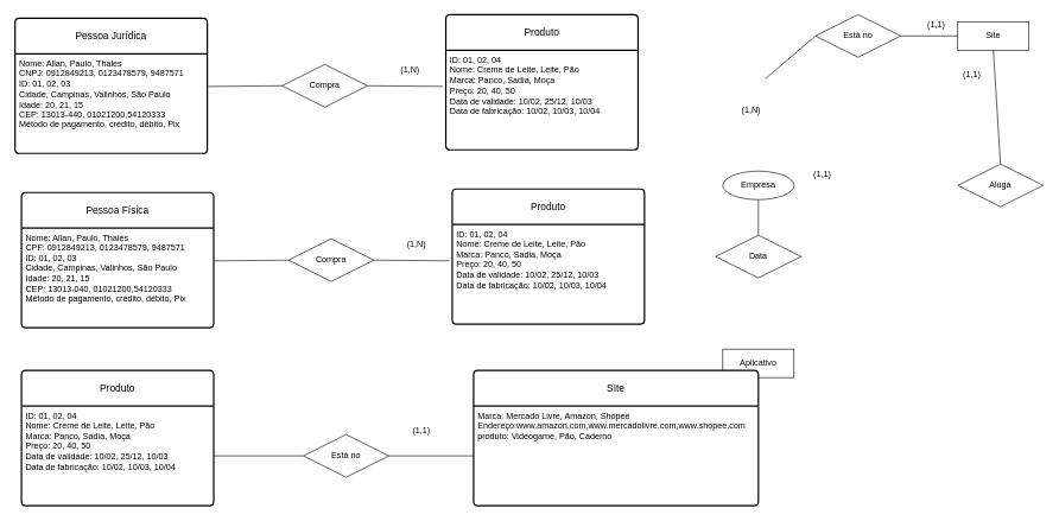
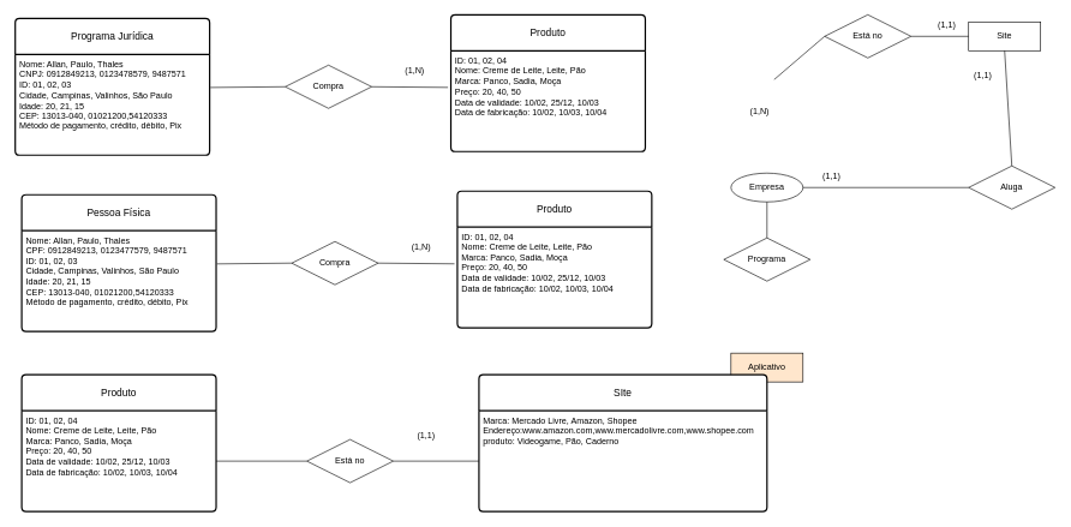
  <mxCell id="0" />
  <mxCell id="1" parent="0" />
  <mxCell id="2" value="Site" style="whiteSpace=wrap;html=1;align=center;" vertex="1" parent="1"><mxGeometry x="1344" y="30" width="100" height="40" as="geometry" /></mxCell>
  <mxCell id="3" value="Compra" style="shape=rhombus;perimeter=rhombusPerimeter;whiteSpace=wrap;html=1;align=center;" vertex="1" parent="1"><mxGeometry x="404" y="335" width="120" height="60" as="geometry" /></mxCell>
  <mxCell id="4" value="" style="endArrow=none;html=1;rounded=0;exitX=1.004;exitY=0.329;exitDx=0;exitDy=0;entryX=0;entryY=0.5;entryDx=0;entryDy=0;exitPerimeter=0;" edge="1" parent="1" source="22" target="3"><mxGeometry relative="1" as="geometry"><mxPoint x="254" y="365" as="sourcePoint" /><mxPoint x="504" y="255" as="targetPoint" /></mxGeometry></mxCell>
  <mxCell id="5" value="" style="endArrow=none;html=1;rounded=0;exitX=1;exitY=0.5;exitDx=0;exitDy=0;entryX=-0.015;entryY=0.364;entryDx=0;entryDy=0;entryPerimeter=0;" edge="1" parent="1" source="3" target="24"><mxGeometry relative="1" as="geometry"><mxPoint x="384" y="445" as="sourcePoint" /><mxPoint x="734" y="365" as="targetPoint" /></mxGeometry></mxCell>
  <mxCell id="6" value="&lt;div&gt;&lt;br&gt;&lt;/div&gt;&lt;div&gt;(1,N)&lt;br&gt;&lt;/div&gt;" style="text;html=1;align=center;verticalAlign=middle;whiteSpace=wrap;rounded=0;" vertex="1" parent="1"><mxGeometry x="554" y="320" width="60" height="30" as="geometry" /></mxCell>
  <mxCell id="7" value="Empresa" style="ellipse;whiteSpace=wrap;html=1;align=center;" vertex="1" parent="1"><mxGeometry x="1014" y="240" width="100" height="40" as="geometry" /></mxCell>
  <mxCell id="8" value="Aluga" style="shape=rhombus;perimeter=rhombusPerimeter;whiteSpace=wrap;html=1;align=center;" vertex="1" parent="1"><mxGeometry x="1344" y="230" width="120" height="60" as="geometry" /></mxCell>
+ <mxCell id="9" value="" style="endArrow=none;html=1;rounded=0;exitX=0;exitY=0.5;exitDx=0;exitDy=0;entryX=1;entryY=0.5;entryDx=0;entryDy=0;" edge="1" parent="1" source="8" target="7"><mxGeometry relative="1" as="geometry"><mxPoint x="854" y="260" as="sourcePoint" /><mxPoint x="1014" y="260" as="targetPoint" /></mxGeometry></mxCell>
  <mxCell id="10" value="" style="endArrow=none;html=1;rounded=0;exitX=0.5;exitY=1;exitDx=0;exitDy=0;entryX=0.5;entryY=0;entryDx=0;entryDy=0;" edge="1" parent="1" source="2" target="8"><mxGeometry relative="1" as="geometry"><mxPoint x="804" y="180" as="sourcePoint" /><mxPoint x="964" y="180" as="targetPoint" /></mxGeometry></mxCell>
  <mxCell id="11" value="" style="endArrow=none;html=1;rounded=0;entryX=0;entryY=0.5;entryDx=0;entryDy=0;" edge="1" parent="1" target="12"><mxGeometry relative="1" as="geometry"><mxPoint x="1074" y="110" as="sourcePoint" /><mxPoint x="1034" y="200" as="targetPoint" /></mxGeometry></mxCell>
  <mxCell id="12" value="Está no" style="shape=rhombus;perimeter=rhombusPerimeter;whiteSpace=wrap;html=1;align=center;" vertex="1" parent="1"><mxGeometry x="1144" y="20" width="120" height="60" as="geometry" /></mxCell>
  <mxCell id="13" value="" style="endArrow=none;html=1;rounded=0;exitX=1;exitY=0.5;exitDx=0;exitDy=0;entryX=0;entryY=0.5;entryDx=0;entryDy=0;" edge="1" parent="1" source="12" target="2"><mxGeometry relative="1" as="geometry"><mxPoint x="904" y="230" as="sourcePoint" /><mxPoint x="1064" y="230" as="targetPoint" /></mxGeometry></mxCell>
  <mxCell id="14" value="(1,N)" style="text;html=1;align=center;verticalAlign=middle;whiteSpace=wrap;rounded=0;" vertex="1" parent="1"><mxGeometry x="1024" y="140" width="60" height="30" as="geometry" /></mxCell>
  <mxCell id="15" value="(1,1)" style="text;html=1;align=center;verticalAlign=middle;whiteSpace=wrap;rounded=0;" vertex="1" parent="1"><mxGeometry x="1284" y="20" width="60" height="30" as="geometry" /></mxCell>
  <mxCell id="16" value="(1,1)" style="text;html=1;align=center;verticalAlign=middle;whiteSpace=wrap;rounded=0;" vertex="1" parent="1"><mxGeometry x="1124" y="230" width="60" height="30" as="geometry" /></mxCell>
  <mxCell id="17" value="(1,1)" style="text;html=1;align=center;verticalAlign=middle;whiteSpace=wrap;rounded=0;" vertex="1" parent="1"><mxGeometry x="1334" y="90" width="60" height="30" as="geometry" /></mxCell>
- <mxCell id="18" value="Aplicativo" style="whiteSpace=wrap;html=1;align=center;" vertex="1" parent="1"><mxGeometry x="1014" y="490" width="100" height="40" as="geometry" /></mxCell>
- <mxCell id="19" value="Data" style="shape=rhombus;perimeter=rhombusPerimeter;whiteSpace=wrap;html=1;align=center;" vertex="1" parent="1"><mxGeometry x="1004" y="330" width="120" height="60" as="geometry" /></mxCell>
+ <mxCell id="18" value="Aplicativo" style="whiteSpace=wrap;html=1;align=center;fillColor=#ffe6cc;" vertex="1" parent="1"><mxGeometry x="1014" y="490" width="100" height="40" as="geometry" /></mxCell>
+ <mxCell id="19" value="Programa" style="shape=rhombus;perimeter=rhombusPerimeter;whiteSpace=wrap;html=1;align=center;" vertex="1" parent="1"><mxGeometry x="1004" y="330" width="120" height="60" as="geometry" /></mxCell>
  <mxCell id="20" value="" style="endArrow=none;html=1;rounded=0;exitX=0.5;exitY=1;exitDx=0;exitDy=0;entryX=0.5;entryY=0;entryDx=0;entryDy=0;" edge="1" parent="1" source="7" target="19"><mxGeometry relative="1" as="geometry"><mxPoint x="1014" y="440" as="sourcePoint" /><mxPoint x="1174" y="440" as="targetPoint" /></mxGeometry></mxCell>
  <mxCell id="21" value="&lt;div&gt;Pessoa Física&lt;/div&gt;" style="swimlane;childLayout=stackLayout;horizontal=1;startSize=50;horizontalStack=0;rounded=1;fontSize=14;fontStyle=0;strokeWidth=2;resizeParent=0;resizeLast=1;shadow=0;dashed=0;align=center;arcSize=4;whiteSpace=wrap;html=1;" vertex="1" parent="1"><mxGeometry x="29" y="270" width="270" height="190" as="geometry" /></mxCell>
- <mxCell id="22" value="&lt;div&gt;Nome: Allan, Paulo, Thales&lt;/div&gt;&lt;div&gt;CPF: 0912849213, 0123478579, 9487571&lt;/div&gt;&lt;div&gt;ID: 01, 02, 03&lt;/div&gt;&lt;div&gt;Cidade, Campinas, Valinhos, São Paulo&lt;/div&gt;&lt;div&gt;Idade: 20, 21, 15&lt;/div&gt;&lt;div&gt;CEP: &lt;span class=&quot;LrzXr&quot;&gt;13013-040, 01021200,54120333&lt;/span&gt;&lt;/div&gt;&lt;div&gt;&lt;span class=&quot;LrzXr&quot;&gt;Método de pagamento, crédito, débito, Pix&lt;br&gt;&lt;/span&gt;&lt;/div&gt;&lt;div&gt;&lt;br&gt;&lt;/div&gt;" style="align=left;strokeColor=none;fillColor=none;spacingLeft=4;spacingRight=4;fontSize=12;verticalAlign=top;resizable=0;rotatable=0;part=1;html=1;whiteSpace=wrap;" vertex="1" parent="21"><mxGeometry y="50" width="270" height="140" as="geometry" /></mxCell>
+ <mxCell id="22" value="&lt;div&gt;Nome: Allan, Paulo, Thales&lt;/div&gt;&lt;div&gt;CPF: 0912849213, 0123477579, 9487571&lt;/div&gt;&lt;div&gt;ID: 01, 02, 03&lt;/div&gt;&lt;div&gt;Cidade, Campinas, Valinhos, São Paulo&lt;/div&gt;&lt;div&gt;Idade: 20, 21, 15&lt;/div&gt;&lt;div&gt;CEP: &lt;span class=&quot;LrzXr&quot;&gt;13013-040, 01021200,54120333&lt;/span&gt;&lt;/div&gt;&lt;div&gt;&lt;span class=&quot;LrzXr&quot;&gt;Método de pagamento, crédito, débito, Pix&lt;br&gt;&lt;/span&gt;&lt;/div&gt;&lt;div&gt;&lt;br&gt;&lt;/div&gt;" style="align=left;strokeColor=none;fillColor=none;spacingLeft=4;spacingRight=4;fontSize=12;verticalAlign=top;resizable=0;rotatable=0;part=1;html=1;whiteSpace=wrap;" vertex="1" parent="21"><mxGeometry y="50" width="270" height="140" as="geometry" /></mxCell>
  <mxCell id="23" value="Produto" style="swimlane;childLayout=stackLayout;horizontal=1;startSize=50;horizontalStack=0;rounded=1;fontSize=14;fontStyle=0;strokeWidth=2;resizeParent=0;resizeLast=1;shadow=0;dashed=0;align=center;arcSize=4;whiteSpace=wrap;html=1;" vertex="1" parent="1"><mxGeometry x="634" y="265" width="270" height="190" as="geometry" /></mxCell>
  <mxCell id="24" value="&lt;div&gt;ID: 01, 02, 04&lt;/div&gt;&lt;div&gt;Nome: Creme de Leite, Leite, Pão&lt;/div&gt;&lt;div&gt;Marca: Panco, Sadia, Moça&lt;/div&gt;&lt;div&gt;Preço: 20, 40, 50&lt;/div&gt;&lt;div&gt;Data de validade: 10/02, 25/12, 10/03&lt;/div&gt;&lt;div&gt;Data de fabricação: 10/02, 10/03, 10/04&lt;/div&gt;&lt;div&gt;&lt;br&gt;&lt;/div&gt;" style="align=left;strokeColor=none;fillColor=none;spacingLeft=4;spacingRight=4;fontSize=12;verticalAlign=top;resizable=0;rotatable=0;part=1;html=1;whiteSpace=wrap;" vertex="1" parent="23"><mxGeometry y="50" width="270" height="140" as="geometry" /></mxCell>
  <mxCell id="25" value="Compra" style="shape=rhombus;perimeter=rhombusPerimeter;whiteSpace=wrap;html=1;align=center;" vertex="1" parent="1"><mxGeometry x="395" y="90" width="120" height="60" as="geometry" /></mxCell>
  <mxCell id="26" value="" style="endArrow=none;html=1;rounded=0;exitX=1.004;exitY=0.329;exitDx=0;exitDy=0;entryX=0;entryY=0.5;entryDx=0;entryDy=0;exitPerimeter=0;" edge="1" parent="1" source="30" target="25"><mxGeometry relative="1" as="geometry"><mxPoint x="245" y="120" as="sourcePoint" /><mxPoint x="495" y="10" as="targetPoint" /></mxGeometry></mxCell>
  <mxCell id="27" value="" style="endArrow=none;html=1;rounded=0;exitX=1;exitY=0.5;exitDx=0;exitDy=0;entryX=-0.015;entryY=0.364;entryDx=0;entryDy=0;entryPerimeter=0;" edge="1" parent="1" source="25" target="32"><mxGeometry relative="1" as="geometry"><mxPoint x="375" y="200" as="sourcePoint" /><mxPoint x="725" y="120" as="targetPoint" /></mxGeometry></mxCell>
  <mxCell id="28" value="&lt;div&gt;&lt;br&gt;&lt;/div&gt;&lt;div&gt;(1,N)&lt;br&gt;&lt;/div&gt;" style="text;html=1;align=center;verticalAlign=middle;whiteSpace=wrap;rounded=0;" vertex="1" parent="1"><mxGeometry x="545" y="75" width="60" height="30" as="geometry" /></mxCell>
- <mxCell id="29" value="Pessoa Jurídica" style="swimlane;childLayout=stackLayout;horizontal=1;startSize=50;horizontalStack=0;rounded=1;fontSize=14;fontStyle=0;strokeWidth=2;resizeParent=0;resizeLast=1;shadow=0;dashed=0;align=center;arcSize=4;whiteSpace=wrap;html=1;" vertex="1" parent="1"><mxGeometry x="20" y="25" width="270" height="190" as="geometry" /></mxCell>
- <mxCell id="30" value="&lt;div&gt;Nome: Allan, Paulo, Thales&lt;/div&gt;&lt;div&gt;CNPJ: 0912849213, 0123478579, 9487571&lt;/div&gt;&lt;div&gt;ID: 01, 02, 03&lt;/div&gt;&lt;div&gt;Cidade, Campinas, Valinhos, São Paulo&lt;/div&gt;&lt;div&gt;Idade: 20, 21, 15&lt;/div&gt;&lt;div&gt;CEP: &lt;span class=&quot;LrzXr&quot;&gt;13013-440, 01021200,54120333&lt;/span&gt;&lt;/div&gt;&lt;div&gt;&lt;span class=&quot;LrzXr&quot;&gt;Método de pagamento, crédito, débito, Pix&lt;br&gt;&lt;/span&gt;&lt;/div&gt;&lt;div&gt;&lt;br&gt;&lt;/div&gt;" style="align=left;strokeColor=none;fillColor=none;spacingLeft=4;spacingRight=4;fontSize=12;verticalAlign=top;resizable=0;rotatable=0;part=1;html=1;whiteSpace=wrap;" vertex="1" parent="29"><mxGeometry y="50" width="270" height="140" as="geometry" /></mxCell>
+ <mxCell id="29" value="Programa Jurídica" style="swimlane;childLayout=stackLayout;horizontal=1;startSize=50;horizontalStack=0;rounded=1;fontSize=14;fontStyle=0;strokeWidth=2;resizeParent=0;resizeLast=1;shadow=0;dashed=0;align=center;arcSize=4;whiteSpace=wrap;html=1;" vertex="1" parent="1"><mxGeometry x="20" y="25" width="270" height="190" as="geometry" /></mxCell>
+ <mxCell id="30" value="&lt;div&gt;Nome: Allan, Paulo, Thales&lt;/div&gt;&lt;div&gt;CNPJ: 0912849213, 0123478579, 9487571&lt;/div&gt;&lt;div&gt;ID: 01, 02, 03&lt;/div&gt;&lt;div&gt;Cidade, Campinas, Valinhos, São Paulo&lt;/div&gt;&lt;div&gt;Idade: 20, 21, 15&lt;/div&gt;&lt;div&gt;CEP: &lt;span class=&quot;LrzXr&quot;&gt;13013-040, 01021200,54120333&lt;/span&gt;&lt;/div&gt;&lt;div&gt;&lt;span class=&quot;LrzXr&quot;&gt;Método de pagamento, crédito, débito, Pix&lt;br&gt;&lt;/span&gt;&lt;/div&gt;&lt;div&gt;&lt;br&gt;&lt;/div&gt;" style="align=left;strokeColor=none;fillColor=none;spacingLeft=4;spacingRight=4;fontSize=12;verticalAlign=top;resizable=0;rotatable=0;part=1;html=1;whiteSpace=wrap;" vertex="1" parent="29"><mxGeometry y="50" width="270" height="140" as="geometry" /></mxCell>
  <mxCell id="31" value="Produto" style="swimlane;childLayout=stackLayout;horizontal=1;startSize=50;horizontalStack=0;rounded=1;fontSize=14;fontStyle=0;strokeWidth=2;resizeParent=0;resizeLast=1;shadow=0;dashed=0;align=center;arcSize=4;whiteSpace=wrap;html=1;" vertex="1" parent="1"><mxGeometry x="625" y="20" width="270" height="190" as="geometry" /></mxCell>
  <mxCell id="32" value="&lt;div&gt;ID: 01, 02, 04&lt;/div&gt;&lt;div&gt;Nome: Creme de Leite, Leite, Pão&lt;/div&gt;&lt;div&gt;Marca: Panco, Sadia, Moça&lt;/div&gt;&lt;div&gt;Preço: 20, 40, 50&lt;/div&gt;&lt;div&gt;Data de validade: 10/02, 25/12, 10/03&lt;/div&gt;&lt;div&gt;Data de fabricação: 10/02, 10/03, 10/04&lt;/div&gt;&lt;div&gt;&lt;br&gt;&lt;/div&gt;" style="align=left;strokeColor=none;fillColor=none;spacingLeft=4;spacingRight=4;fontSize=12;verticalAlign=top;resizable=0;rotatable=0;part=1;html=1;whiteSpace=wrap;" vertex="1" parent="31"><mxGeometry y="50" width="270" height="140" as="geometry" /></mxCell>
  <mxCell id="33" value="Produto" style="swimlane;childLayout=stackLayout;horizontal=1;startSize=50;horizontalStack=0;rounded=1;fontSize=14;fontStyle=0;strokeWidth=2;resizeParent=0;resizeLast=1;shadow=0;dashed=0;align=center;arcSize=4;whiteSpace=wrap;html=1;" vertex="1" parent="1"><mxGeometry x="29" y="520" width="270" height="190" as="geometry" /></mxCell>
  <mxCell id="34" value="&lt;div&gt;ID: 01, 02, 04&lt;/div&gt;&lt;div&gt;Nome: Creme de Leite, Leite, Pão&lt;/div&gt;&lt;div&gt;Marca: Panco, Sadia, Moça&lt;/div&gt;&lt;div&gt;Preço: 20, 40, 50&lt;/div&gt;&lt;div&gt;Data de validade: 10/02, 25/12, 10/03&lt;/div&gt;&lt;div&gt;Data de fabricação: 10/02, 10/03, 10/04&lt;/div&gt;&lt;div&gt;&lt;br&gt;&lt;/div&gt;" style="align=left;strokeColor=none;fillColor=none;spacingLeft=4;spacingRight=4;fontSize=12;verticalAlign=top;resizable=0;rotatable=0;part=1;html=1;whiteSpace=wrap;" vertex="1" parent="33"><mxGeometry y="50" width="270" height="140" as="geometry" /></mxCell>
  <mxCell id="35" value="" style="endArrow=none;html=1;rounded=0;entryX=0;entryY=0.5;entryDx=0;entryDy=0;exitX=1;exitY=0.5;exitDx=0;exitDy=0;" edge="1" parent="1" target="36" source="34"><mxGeometry relative="1" as="geometry"><mxPoint x="304" y="620" as="sourcePoint" /><mxPoint x="310.89" y="770" as="targetPoint" /></mxGeometry></mxCell>
  <mxCell id="36" value="Está no" style="shape=rhombus;perimeter=rhombusPerimeter;whiteSpace=wrap;html=1;align=center;" vertex="1" parent="1"><mxGeometry x="425" y="610" width="120" height="60" as="geometry" /></mxCell>
  <mxCell id="37" value="" style="endArrow=none;html=1;rounded=0;exitX=1;exitY=0.5;exitDx=0;exitDy=0;entryX=0;entryY=0.5;entryDx=0;entryDy=0;" edge="1" parent="1" source="36" target="40"><mxGeometry relative="1" as="geometry"><mxPoint x="180.89" y="800" as="sourcePoint" /><mxPoint x="664" y="640" as="targetPoint" /></mxGeometry></mxCell>
  <mxCell id="38" value="(1,1)" style="text;html=1;align=center;verticalAlign=middle;whiteSpace=wrap;rounded=0;" vertex="1" parent="1"><mxGeometry x="560.89" y="590" width="60" height="30" as="geometry" /></mxCell>
  <mxCell id="39" value="SIte" style="swimlane;childLayout=stackLayout;horizontal=1;startSize=50;horizontalStack=0;rounded=1;fontSize=14;fontStyle=0;strokeWidth=2;resizeParent=0;resizeLast=1;shadow=0;dashed=0;align=center;arcSize=4;whiteSpace=wrap;html=1;" vertex="1" parent="1"><mxGeometry x="664" y="520" width="400" height="190" as="geometry" /></mxCell>
  <mxCell id="40" value="&lt;div&gt;Marca: Mercado Livre, Amazon, Shopee&lt;br&gt;&lt;/div&gt;&lt;div&gt;Endereço:www.amazon.com,www.mercadolivre.com,www.shopee.com&lt;/div&gt;&lt;div&gt;produto: Videogame, Pão, Caderno&lt;/div&gt;&lt;div&gt;&lt;br&gt;&lt;/div&gt;" style="align=left;strokeColor=none;fillColor=none;spacingLeft=4;spacingRight=4;fontSize=12;verticalAlign=top;resizable=0;rotatable=0;part=1;html=1;whiteSpace=wrap;" vertex="1" parent="39"><mxGeometry y="50" width="400" height="140" as="geometry" /></mxCell>
